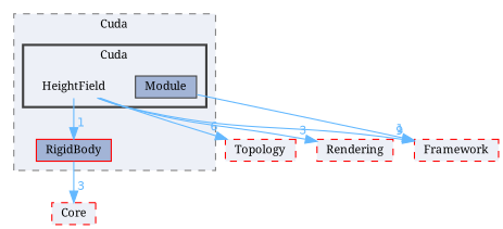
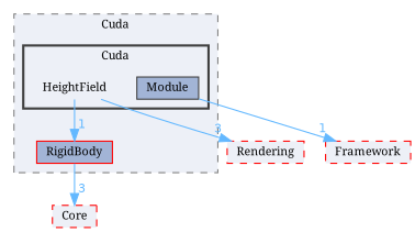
  digraph {
    compound=true
    fontname="Noto Serif"
    node [fontname="Noto Serif" fontsize=10 shape=box color=red fillcolor="#edf0f7" style="filled,dashed"]
    edge [color=steelblue1 fontcolor=steelblue1 fontname="Noto Serif" fontsize=10 headlabel=1 labeldistance=1.5 labelfontname=Helvetica labelfontsize=10]
    n1 [height=0.2 label=HeightField shape=plaintext width=0.4 color="" fillcolor="" style=""]
    n2 [color=grey25 fillcolor="#a2b4d6" height=0.2 label=Module style=filled width=0.4]
    n3 [fillcolor="#a2b4d6" height=0.2 label=RigidBody style=filled width=0.4]
    n4 [height=0.2 label=Rendering width=0.4]
    n5 [height=0.2 label=Framework width=0.4]
-   n6 [height=0.2 label=Topology width=0.4]
    n7 [height=0.2 label=Core width=0.4]
    subgraph cluster_1 {
      bgcolor="#edf0f7"
      fontsize=10
      label=Cuda
      pencolor=grey50
      style="filled,dashed"
      n3
      subgraph cluster_2 {
        bgcolor="#edf0f7"
        fontsize=10
        label=Cuda
        pencolor=grey25
        style="filled,bold"
        n1
        n2
      }
    }
    n1 -> n3
    n1 -> n4 [headlabel=3]
-   n1 -> n5 [headlabel=9]
-   n1 -> n6 [headlabel=6]
    n2 -> n5
    n3 -> n7 [headlabel=3]
  }
